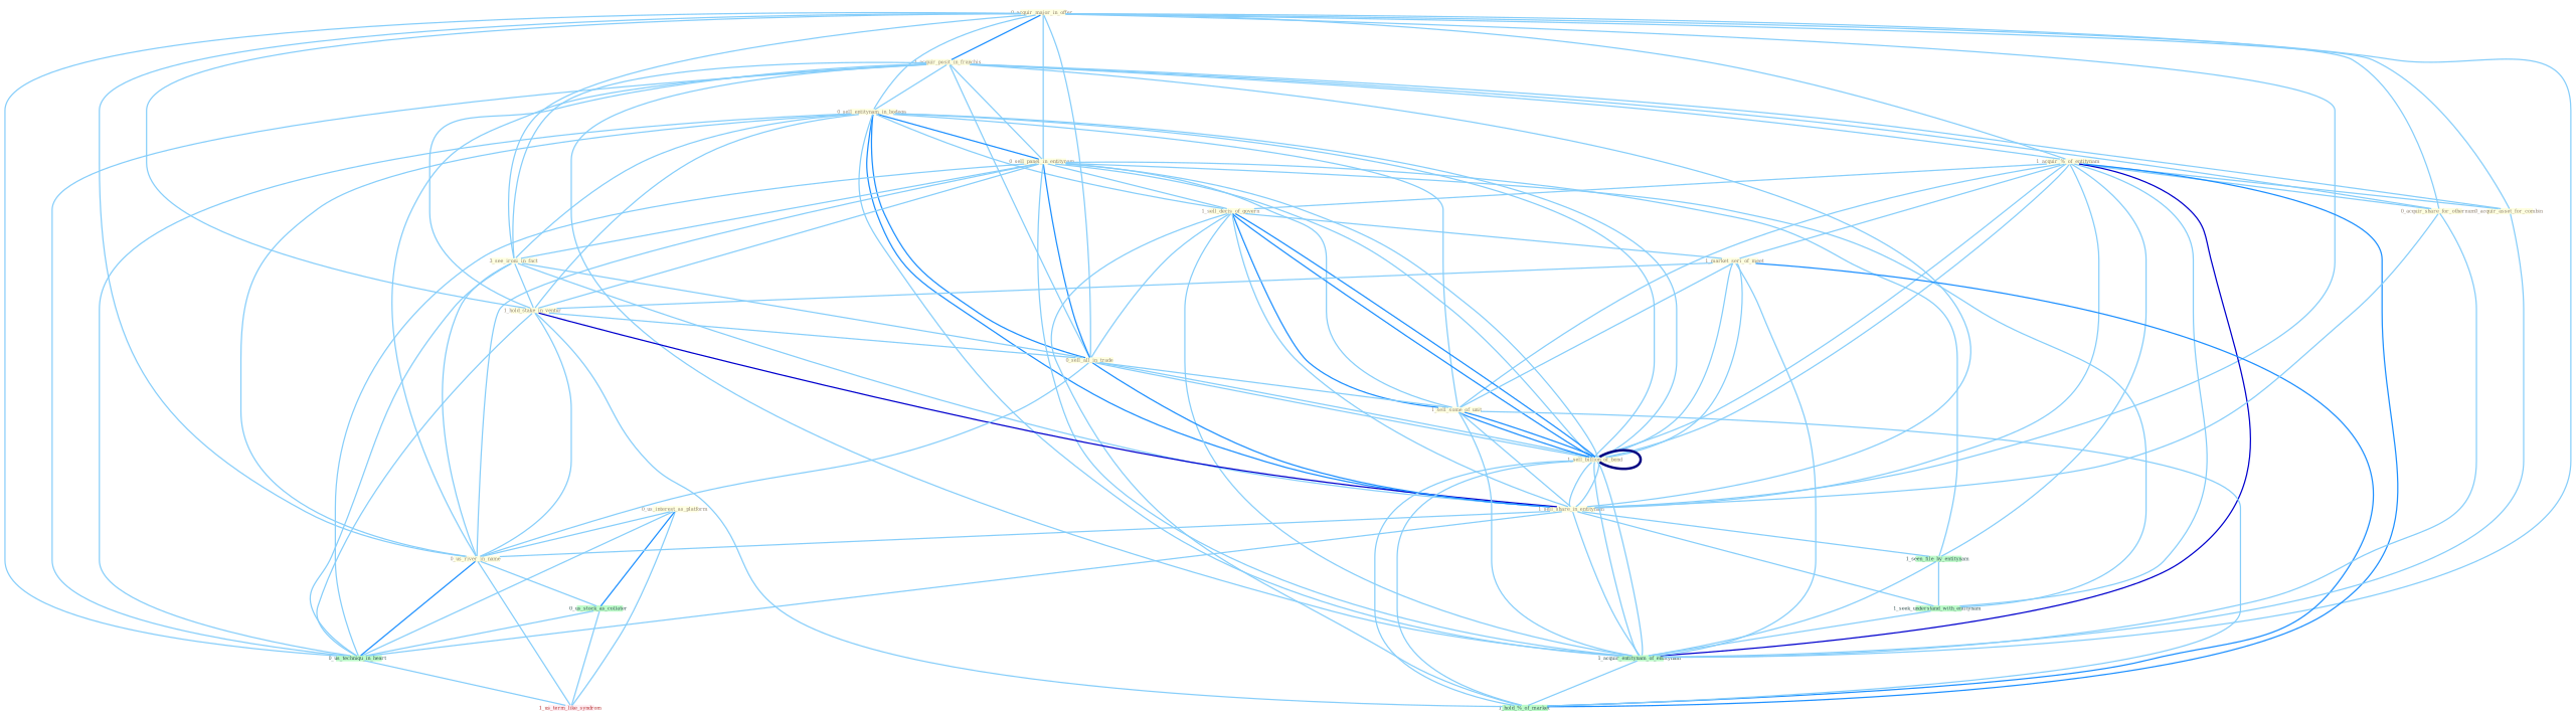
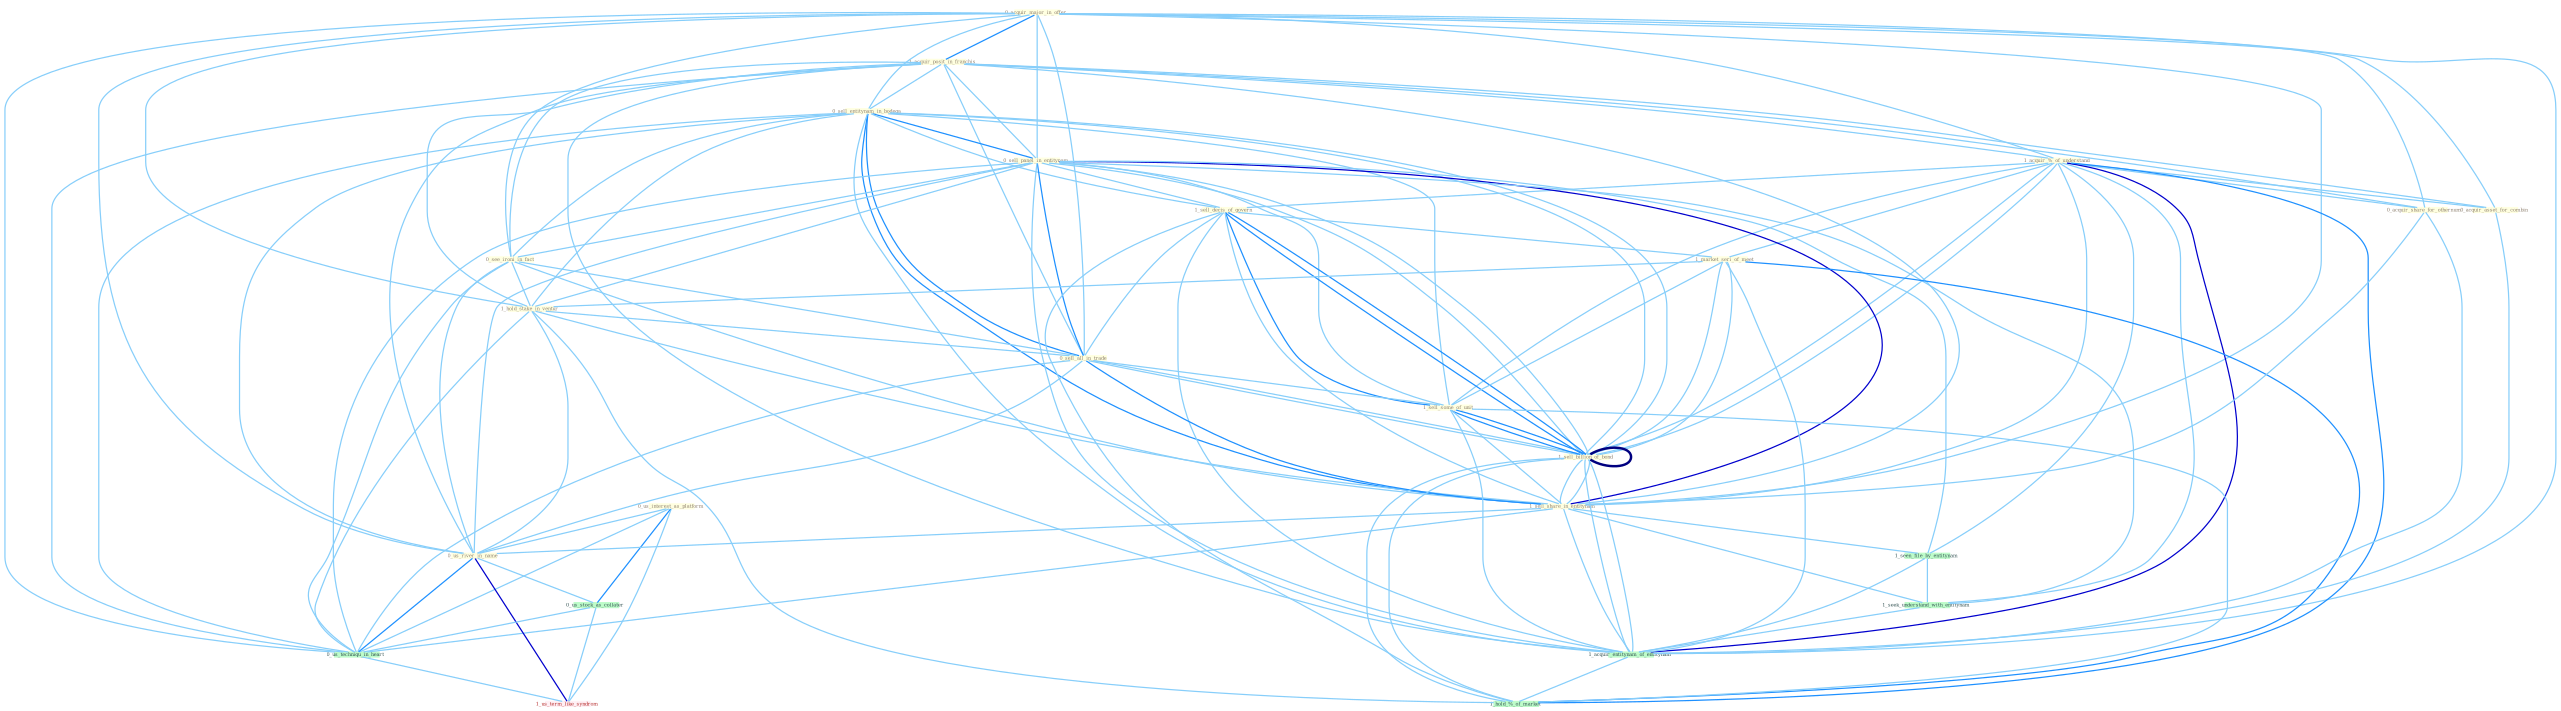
  graph {
    node [color="#ffffe0" fixedsize=true fontcolor="#8b7d6b" fontsize=4 shape=polygon style=filled]
    edge [color="#87cefa" w=1]
    "0_acquir_major_in_offer " [height=.06 width=.5]
    "1_acquir_posit_in_franchis " [height=.06 width=.5]
    "0_sell_entitynam_in_bodega " [height=.06 width=.5]
-   "1_acquir_%_of_entitynam " [height=.06 width=.5]
+   "1_acquir_%_of_entitynam " [height=.06 width=.5 label="1_acquir_%_of_understand"]
    "0_sell_panel_in_entitynam " [height=.06 width=.5]
-   "0_see_ironi_in_fact " [height=.06 width=.5 label="3_see_ironi_in_fact"]
+   "0_see_ironi_in_fact " [height=.06 width=.5]
    "1_sell_decis_of_govern " [height=.06 width=.5]
    n8 [height=.06 label="1_market_seri_of_meet" width=.5]
    "1_hold_stake_in_ventur " [height=.06 width=.5]
    "0_us_interest_as_platform " [height=.06 width=.5]
    "0_sell_all_in_trade " [height=.06 width=.5]
    "1_sell_some_of_unit " [height=.06 width=.5]
    "1_sell_billion_of_bond " [height=.06 width=.5]
    "0_acquir_share_for_othernum " [height=.06 width=.5]
    "1_sell_share_in_entitynam " [height=.06 width=.5]
    "0_us_river_in_name " [height=.06 width=.5]
    "0_acquir_asset_for_combin " [height=.06 width=.5]
    "1_us_term_like_syndrom " [color="#fff0f5" fontcolor="#b22222" height=.06 width=.5]
    "1_acquir_entitynam_of_entitynam " [color="#BDFCC9" fontcolor="#2f4f4f" height=.06 width=.5]
    "0_us_techniqu_in_heart " [color="#BDFCC9" fontcolor="#2f4f4f" height=.06 width=.5]
    "1_seen_file_by_entitynam " [color="#BDFCC9" fontcolor="#2f4f4f" height=.06 width=.5]
    "1_seek_understand_with_entitynam " [color="#BDFCC9" fontcolor="#2f4f4f" height=.06 width=.5]
    "1_hold_%_of_market " [color="#BDFCC9" fontcolor="#2f4f4f" height=.06 width=.5]
    "0_us_stock_as_collater " [color="#BDFCC9" fontcolor="#2f4f4f" height=.06 width=.5]
    subgraph sub_1 {
      "0_acquir_major_in_offer "
      "1_acquir_posit_in_franchis "
      "0_sell_entitynam_in_bodega "
      "1_acquir_%_of_entitynam "
      "0_sell_panel_in_entitynam "
      "0_see_ironi_in_fact "
      "1_sell_decis_of_govern "
      n8
      "1_hold_stake_in_ventur "
      "0_us_interest_as_platform "
      "0_sell_all_in_trade "
      "1_sell_some_of_unit "
      "1_sell_billion_of_bond "
      "0_acquir_share_for_othernum "
      "1_sell_share_in_entitynam "
      "0_us_river_in_name "
      "0_acquir_asset_for_combin "
    }
    subgraph sub_2 {
      "1_us_term_like_syndrom "
    }
    "0_acquir_major_in_offer " -- "1_acquir_posit_in_franchis " [color="#1e90ff" w=2]
    "0_acquir_major_in_offer " -- "0_sell_entitynam_in_bodega "
    "0_acquir_major_in_offer " -- "1_acquir_%_of_entitynam "
    "0_acquir_major_in_offer " -- "0_sell_panel_in_entitynam "
    "0_acquir_major_in_offer " -- "0_see_ironi_in_fact "
    "0_acquir_major_in_offer " -- "1_hold_stake_in_ventur "
    "0_acquir_major_in_offer " -- "0_sell_all_in_trade "
    "0_acquir_major_in_offer " -- "0_acquir_share_for_othernum "
    "0_acquir_major_in_offer " -- "1_sell_share_in_entitynam "
    "0_acquir_major_in_offer " -- "0_us_river_in_name "
    "0_acquir_major_in_offer " -- "0_acquir_asset_for_combin "
    "0_acquir_major_in_offer " -- "1_acquir_entitynam_of_entitynam "
    "0_acquir_major_in_offer " -- "0_us_techniqu_in_heart "
    "1_acquir_posit_in_franchis " -- "0_sell_entitynam_in_bodega "
    "1_acquir_posit_in_franchis " -- "1_acquir_%_of_entitynam "
    "1_acquir_posit_in_franchis " -- "0_sell_panel_in_entitynam "
    "1_acquir_posit_in_franchis " -- "0_see_ironi_in_fact "
    "1_acquir_posit_in_franchis " -- "1_hold_stake_in_ventur "
    "1_acquir_posit_in_franchis " -- "0_sell_all_in_trade "
    "1_acquir_posit_in_franchis " -- "0_acquir_share_for_othernum "
    "1_acquir_posit_in_franchis " -- "1_sell_share_in_entitynam "
    "1_acquir_posit_in_franchis " -- "0_us_river_in_name "
    "1_acquir_posit_in_franchis " -- "0_acquir_asset_for_combin "
    "1_acquir_posit_in_franchis " -- "1_acquir_entitynam_of_entitynam "
    "1_acquir_posit_in_franchis " -- "0_us_techniqu_in_heart "
    "0_sell_entitynam_in_bodega " -- "0_sell_panel_in_entitynam " [color="#1e90ff" w=2]
    "0_sell_entitynam_in_bodega " -- "0_see_ironi_in_fact "
    "0_sell_entitynam_in_bodega " -- "1_sell_decis_of_govern "
    "0_sell_entitynam_in_bodega " -- "1_hold_stake_in_ventur "
    "0_sell_entitynam_in_bodega " -- "0_sell_all_in_trade " [color="#1e90ff" w=2]
    "0_sell_entitynam_in_bodega " -- "1_sell_some_of_unit "
    "0_sell_entitynam_in_bodega " -- "1_sell_billion_of_bond "
    "0_sell_entitynam_in_bodega " -- "1_sell_billion_of_bond "
    "0_sell_entitynam_in_bodega " -- "1_sell_share_in_entitynam " [color="#1e90ff" w=2]
    "0_sell_entitynam_in_bodega " -- "0_us_river_in_name "
    "0_sell_entitynam_in_bodega " -- "1_acquir_entitynam_of_entitynam "
    "0_sell_entitynam_in_bodega " -- "0_us_techniqu_in_heart "
    "1_acquir_%_of_entitynam " -- "1_sell_decis_of_govern "
    "1_acquir_%_of_entitynam " -- n8
    "1_acquir_%_of_entitynam " -- "1_sell_some_of_unit "
    "1_acquir_%_of_entitynam " -- "1_sell_billion_of_bond "
    "1_acquir_%_of_entitynam " -- "1_sell_billion_of_bond "
    "1_acquir_%_of_entitynam " -- "0_acquir_share_for_othernum "
    "1_acquir_%_of_entitynam " -- "1_sell_share_in_entitynam "
    "1_acquir_%_of_entitynam " -- "0_acquir_asset_for_combin "
    "1_acquir_%_of_entitynam " -- "1_acquir_entitynam_of_entitynam " [color="#0000cd" w=3]
    "1_acquir_%_of_entitynam " -- "1_seen_file_by_entitynam "
    "1_acquir_%_of_entitynam " -- "1_seek_understand_with_entitynam "
    "1_acquir_%_of_entitynam " -- "1_hold_%_of_market " [color="#1e90ff" w=2]
    "0_sell_panel_in_entitynam " -- "0_see_ironi_in_fact "
    "0_sell_panel_in_entitynam " -- "1_sell_decis_of_govern "
    "0_sell_panel_in_entitynam " -- "1_hold_stake_in_ventur "
    "0_sell_panel_in_entitynam " -- "0_sell_all_in_trade " [color="#1e90ff" w=2]
    "0_sell_panel_in_entitynam " -- "1_sell_some_of_unit "
    "0_sell_panel_in_entitynam " -- "1_sell_billion_of_bond "
    "0_sell_panel_in_entitynam " -- "1_sell_billion_of_bond "
+   "0_sell_panel_in_entitynam " -- "1_sell_share_in_entitynam " [color="#0000cd" w=3]
    "0_sell_panel_in_entitynam " -- "0_us_river_in_name "
    "0_sell_panel_in_entitynam " -- "1_acquir_entitynam_of_entitynam "
    "0_sell_panel_in_entitynam " -- "0_us_techniqu_in_heart "
    "0_sell_panel_in_entitynam " -- "1_seen_file_by_entitynam "
    "0_sell_panel_in_entitynam " -- "1_seek_understand_with_entitynam "
    "0_see_ironi_in_fact " -- "1_hold_stake_in_ventur "
    "0_see_ironi_in_fact " -- "0_sell_all_in_trade "
    "0_see_ironi_in_fact " -- "1_sell_share_in_entitynam "
    "0_see_ironi_in_fact " -- "0_us_river_in_name "
    "0_see_ironi_in_fact " -- "0_us_techniqu_in_heart "
    "1_sell_decis_of_govern " -- n8
    "1_sell_decis_of_govern " -- "0_sell_all_in_trade "
    "1_sell_decis_of_govern " -- "1_sell_some_of_unit " [color="#1e90ff" w=2]
    "1_sell_decis_of_govern " -- "1_sell_billion_of_bond " [color="#1e90ff" w=2]
    "1_sell_decis_of_govern " -- "1_sell_billion_of_bond " [color="#1e90ff" w=2]
    "1_sell_decis_of_govern " -- "1_sell_share_in_entitynam "
    "1_sell_decis_of_govern " -- "1_acquir_entitynam_of_entitynam "
    "1_sell_decis_of_govern " -- "1_hold_%_of_market "
    n8 -- "1_hold_stake_in_ventur "
    n8 -- "1_sell_some_of_unit "
    n8 -- "1_sell_billion_of_bond "
    n8 -- "1_sell_billion_of_bond "
    n8 -- "1_acquir_entitynam_of_entitynam "
    n8 -- "1_hold_%_of_market " [color="#1e90ff" w=2]
    "1_hold_stake_in_ventur " -- "0_sell_all_in_trade "
-   "1_hold_stake_in_ventur " -- "1_sell_share_in_entitynam " [color="#0000cd"]
+   "1_hold_stake_in_ventur " -- "1_sell_share_in_entitynam "
    "1_hold_stake_in_ventur " -- "0_us_river_in_name "
    "1_hold_stake_in_ventur " -- "0_us_techniqu_in_heart "
    "1_hold_stake_in_ventur " -- "1_hold_%_of_market "
    "0_us_interest_as_platform " -- "0_us_river_in_name "
    "0_us_interest_as_platform " -- "1_us_term_like_syndrom "
    "0_us_interest_as_platform " -- "0_us_techniqu_in_heart "
    "0_us_interest_as_platform " -- "0_us_stock_as_collater " [color="#1e90ff" w=2]
    "0_sell_all_in_trade " -- "1_sell_some_of_unit "
    "0_sell_all_in_trade " -- "1_sell_billion_of_bond "
    "0_sell_all_in_trade " -- "1_sell_billion_of_bond "
    "0_sell_all_in_trade " -- "1_sell_share_in_entitynam " [color="#1e90ff" w=2]
    "0_sell_all_in_trade " -- "0_us_river_in_name "
+   "0_sell_all_in_trade " -- "0_us_techniqu_in_heart "
    "1_sell_some_of_unit " -- "1_sell_billion_of_bond " [color="#1e90ff" w=2]
    "1_sell_some_of_unit " -- "1_sell_billion_of_bond " [color="#1e90ff" w=2]
    "1_sell_some_of_unit " -- "1_sell_share_in_entitynam "
    "1_sell_some_of_unit " -- "1_acquir_entitynam_of_entitynam "
    "1_sell_some_of_unit " -- "1_hold_%_of_market "
    "1_sell_billion_of_bond " -- "1_sell_billion_of_bond " [color="#000080" style=bold w=4]
    "1_sell_billion_of_bond " -- "1_sell_share_in_entitynam "
    "1_sell_billion_of_bond " -- "1_acquir_entitynam_of_entitynam "
    "1_sell_billion_of_bond " -- "1_acquir_entitynam_of_entitynam "
    "1_sell_billion_of_bond " -- "1_hold_%_of_market "
    "1_sell_billion_of_bond " -- "1_hold_%_of_market "
    "0_acquir_share_for_othernum " -- "1_sell_share_in_entitynam "
    "0_acquir_share_for_othernum " -- "1_acquir_entitynam_of_entitynam "
    "1_sell_share_in_entitynam " -- "1_sell_billion_of_bond "
    "1_sell_share_in_entitynam " -- "0_us_river_in_name "
    "1_sell_share_in_entitynam " -- "1_acquir_entitynam_of_entitynam "
    "1_sell_share_in_entitynam " -- "0_us_techniqu_in_heart "
    "1_sell_share_in_entitynam " -- "1_seen_file_by_entitynam "
    "1_sell_share_in_entitynam " -- "1_seek_understand_with_entitynam "
-   "0_us_river_in_name " -- "1_us_term_like_syndrom "
+   "0_us_river_in_name " -- "1_us_term_like_syndrom " [color="#0000cd"]
    "0_us_river_in_name " -- "0_us_techniqu_in_heart " [color="#1e90ff" w=2]
    "0_us_river_in_name " -- "0_us_stock_as_collater "
    "0_acquir_asset_for_combin " -- "1_acquir_entitynam_of_entitynam "
    "1_acquir_entitynam_of_entitynam " -- "1_hold_%_of_market "
    "0_us_techniqu_in_heart " -- "1_us_term_like_syndrom "
    "1_seen_file_by_entitynam " -- "1_acquir_entitynam_of_entitynam "
    "1_seen_file_by_entitynam " -- "1_seek_understand_with_entitynam "
    "1_seek_understand_with_entitynam " -- "1_acquir_entitynam_of_entitynam "
    "0_us_stock_as_collater " -- "1_us_term_like_syndrom "
    "0_us_stock_as_collater " -- "0_us_techniqu_in_heart "
  }
